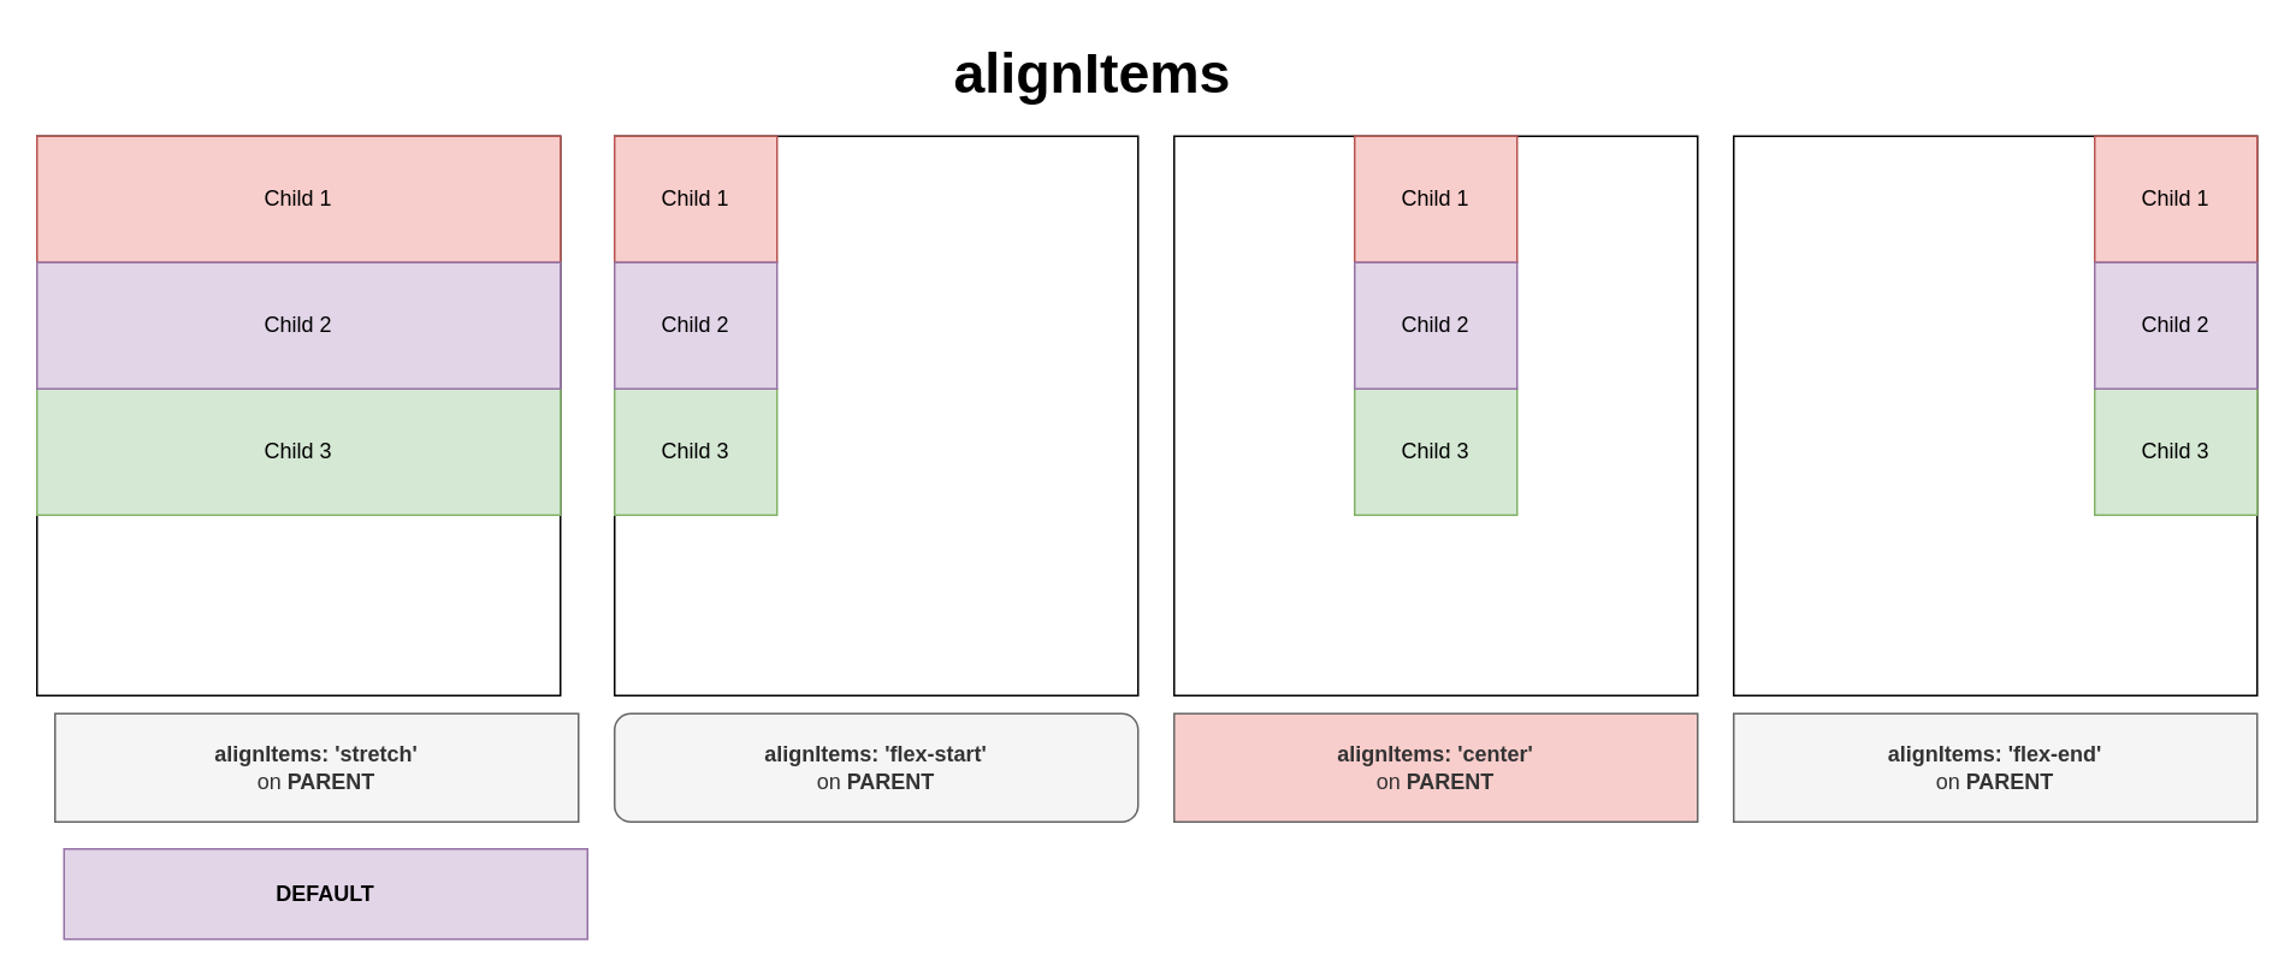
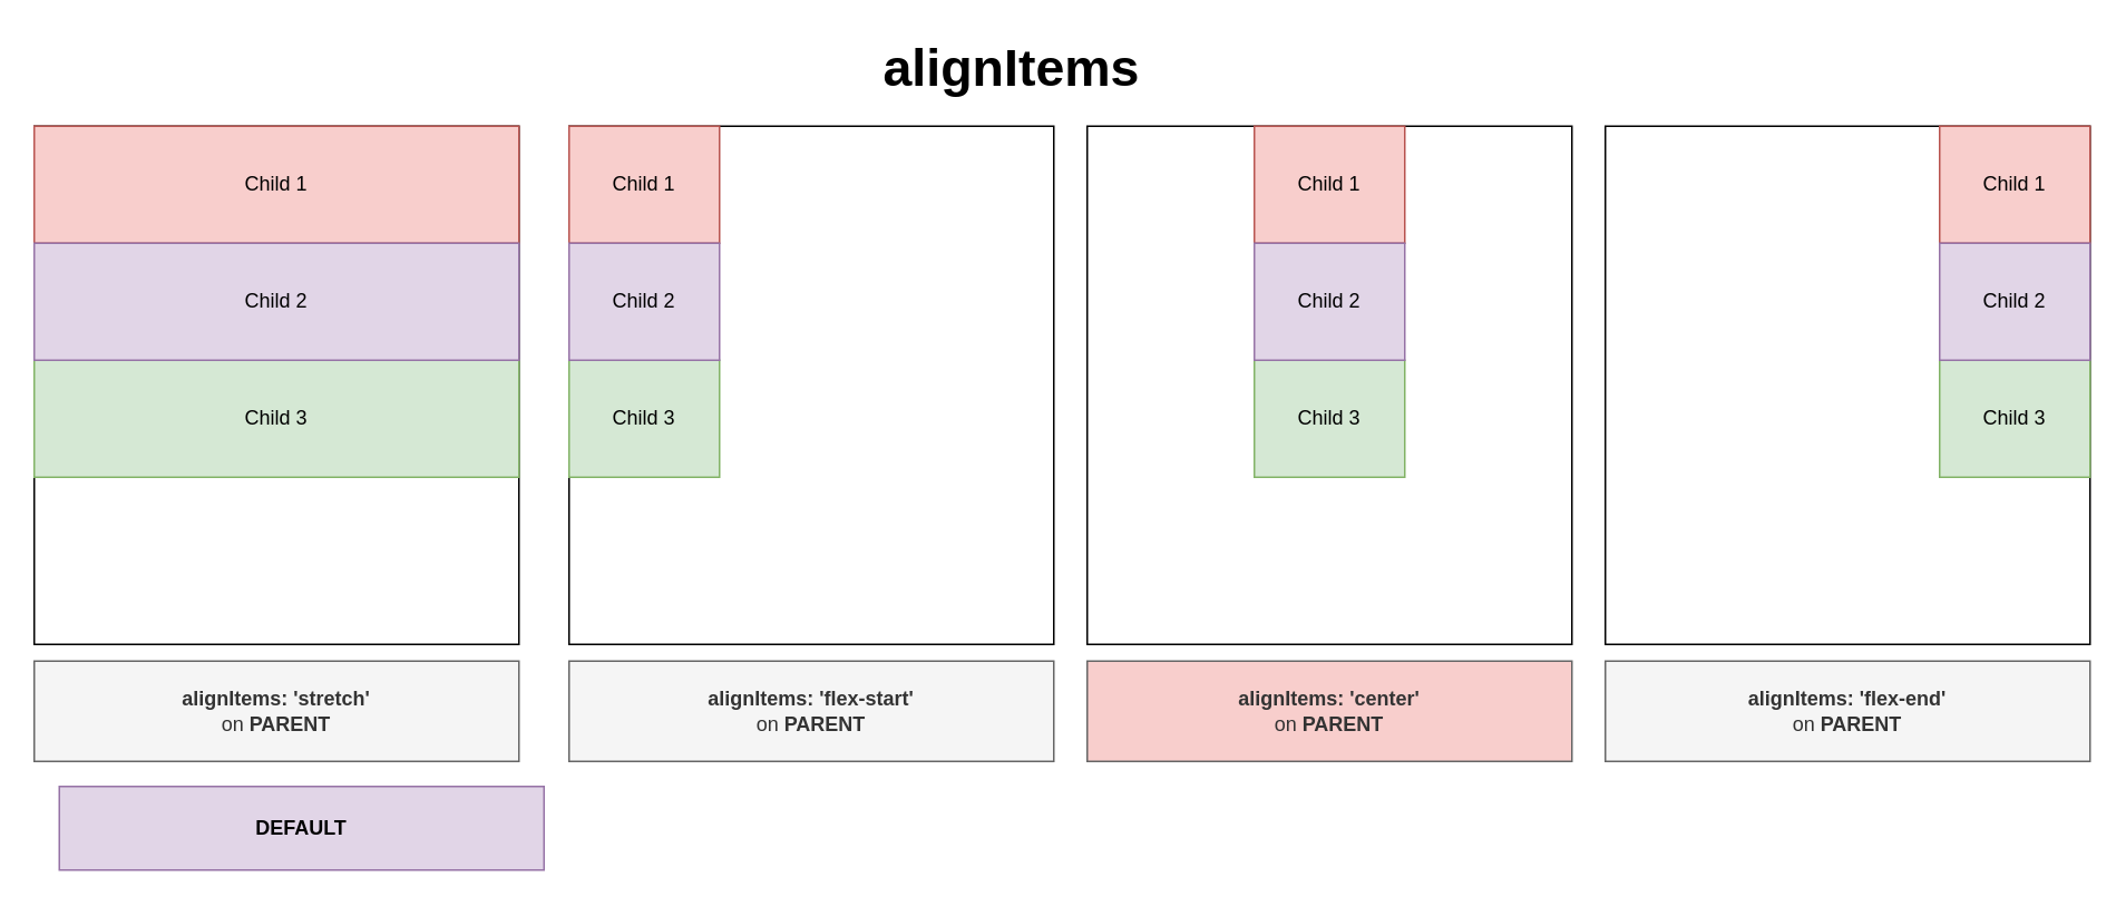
  <mxCell id="0" />
  <mxCell id="1" parent="0" />
  <mxCell id="2" value="" style="rounded=0;whiteSpace=wrap;html=1;" vertex="1" parent="1"><mxGeometry x="20" y="75" width="290" height="310" as="geometry" /></mxCell>
  <mxCell id="3" value="Child 1" style="rounded=0;whiteSpace=wrap;html=1;fillColor=#f8cecc;strokeColor=#b85450;imageVerticalAlign=middle;" vertex="1" parent="1"><mxGeometry x="20" y="75" width="290" height="70" as="geometry" /></mxCell>
  <mxCell id="4" value="Child 3" style="rounded=0;whiteSpace=wrap;html=1;fillColor=#d5e8d4;strokeColor=#82b366;" vertex="1" parent="1"><mxGeometry x="20" y="215" width="290" height="70" as="geometry" /></mxCell>
  <mxCell id="5" value="Child 2" style="rounded=0;whiteSpace=wrap;html=1;fillColor=#e1d5e7;strokeColor=#9673a6;" vertex="1" parent="1"><mxGeometry x="20" y="145" width="290" height="70" as="geometry" /></mxCell>
- <mxCell id="6" value="&lt;b&gt;alignItems: 'stretch'&lt;br&gt;&lt;/b&gt;on &lt;b&gt;PARENT&lt;/b&gt;" style="rounded=0;whiteSpace=wrap;html=1;fillColor=#f5f5f5;strokeColor=#666666;fontColor=#333333;" vertex="1" parent="1"><mxGeometry x="30" y="395" width="290" height="60" as="geometry" /></mxCell>
+ <mxCell id="6" value="&lt;b&gt;alignItems: 'stretch'&lt;br&gt;&lt;/b&gt;on &lt;b&gt;PARENT&lt;/b&gt;" style="rounded=0;whiteSpace=wrap;html=1;fillColor=#f5f5f5;strokeColor=#666666;fontColor=#333333;" vertex="1" parent="1"><mxGeometry x="20" y="395" width="290" height="60" as="geometry" /></mxCell>
  <mxCell id="7" value="DEFAULT" style="rounded=0;whiteSpace=wrap;html=1;fillColor=#e1d5e7;strokeColor=#9673a6;fontStyle=1" vertex="1" parent="1"><mxGeometry x="35" y="470" width="290" height="50" as="geometry" /></mxCell>
  <mxCell id="8" value="" style="rounded=0;whiteSpace=wrap;html=1;" vertex="1" parent="1"><mxGeometry x="340" y="75" width="290" height="310" as="geometry" /></mxCell>
  <mxCell id="9" value="Child 1" style="rounded=0;whiteSpace=wrap;html=1;fillColor=#f8cecc;strokeColor=#b85450;imageVerticalAlign=middle;" vertex="1" parent="1"><mxGeometry x="340" y="75" width="90" height="70" as="geometry" /></mxCell>
  <mxCell id="10" value="Child 3" style="rounded=0;whiteSpace=wrap;html=1;fillColor=#d5e8d4;strokeColor=#82b366;" vertex="1" parent="1"><mxGeometry x="340" y="215" width="90" height="70" as="geometry" /></mxCell>
  <mxCell id="11" value="Child 2" style="rounded=0;whiteSpace=wrap;html=1;fillColor=#e1d5e7;strokeColor=#9673a6;" vertex="1" parent="1"><mxGeometry x="340" y="145" width="90" height="70" as="geometry" /></mxCell>
- <mxCell id="12" value="&lt;b&gt;alignItems: 'flex-start'&lt;br&gt;&lt;/b&gt;on &lt;b&gt;PARENT&lt;/b&gt;" style="whiteSpace=wrap;html=1;fillColor=#f5f5f5;strokeColor=#666666;fontColor=#333333;rounded=1;" vertex="1" parent="1"><mxGeometry x="340" y="395" width="290" height="60" as="geometry" /></mxCell>
+ <mxCell id="12" value="&lt;b&gt;alignItems: 'flex-start'&lt;br&gt;&lt;/b&gt;on &lt;b&gt;PARENT&lt;/b&gt;" style="rounded=0;whiteSpace=wrap;html=1;fillColor=#f5f5f5;strokeColor=#666666;fontColor=#333333;" vertex="1" parent="1"><mxGeometry x="340" y="395" width="290" height="60" as="geometry" /></mxCell>
  <mxCell id="13" value="" style="rounded=0;whiteSpace=wrap;html=1;" vertex="1" parent="1"><mxGeometry x="650" y="75" width="290" height="310" as="geometry" /></mxCell>
  <mxCell id="14" value="Child 1" style="rounded=0;whiteSpace=wrap;html=1;fillColor=#f8cecc;strokeColor=#b85450;imageVerticalAlign=middle;" vertex="1" parent="1"><mxGeometry x="750" y="75" width="90" height="70" as="geometry" /></mxCell>
  <mxCell id="15" value="Child 3" style="rounded=0;whiteSpace=wrap;html=1;fillColor=#d5e8d4;strokeColor=#82b366;" vertex="1" parent="1"><mxGeometry x="750" y="215" width="90" height="70" as="geometry" /></mxCell>
  <mxCell id="16" value="Child 2" style="rounded=0;whiteSpace=wrap;html=1;fillColor=#e1d5e7;strokeColor=#9673a6;" vertex="1" parent="1"><mxGeometry x="750" y="145" width="90" height="70" as="geometry" /></mxCell>
  <mxCell id="17" value="&lt;b&gt;alignItems: 'center'&lt;br&gt;&lt;/b&gt;on &lt;b&gt;PARENT&lt;/b&gt;" style="rounded=0;whiteSpace=wrap;html=1;fillColor=#f8cecc;strokeColor=#666666;fontColor=#333333;" vertex="1" parent="1"><mxGeometry x="650" y="395" width="290" height="60" as="geometry" /></mxCell>
  <mxCell id="18" value="" style="rounded=0;whiteSpace=wrap;html=1;" vertex="1" parent="1"><mxGeometry x="960" y="75" width="290" height="310" as="geometry" /></mxCell>
  <mxCell id="19" value="Child 1" style="rounded=0;whiteSpace=wrap;html=1;fillColor=#f8cecc;strokeColor=#b85450;imageVerticalAlign=middle;" vertex="1" parent="1"><mxGeometry x="1160" y="75" width="90" height="70" as="geometry" /></mxCell>
  <mxCell id="20" value="Child 3" style="rounded=0;whiteSpace=wrap;html=1;fillColor=#d5e8d4;strokeColor=#82b366;" vertex="1" parent="1"><mxGeometry x="1160" y="215" width="90" height="70" as="geometry" /></mxCell>
  <mxCell id="21" value="Child 2" style="rounded=0;whiteSpace=wrap;html=1;fillColor=#e1d5e7;strokeColor=#9673a6;" vertex="1" parent="1"><mxGeometry x="1160" y="145" width="90" height="70" as="geometry" /></mxCell>
  <mxCell id="22" value="&lt;b&gt;alignItems: 'flex-end'&lt;br&gt;&lt;/b&gt;on &lt;b&gt;PARENT&lt;/b&gt;" style="rounded=0;whiteSpace=wrap;html=1;fillColor=#f5f5f5;strokeColor=#666666;fontColor=#333333;" vertex="1" parent="1"><mxGeometry x="960" y="395" width="290" height="60" as="geometry" /></mxCell>
  <mxCell id="23" value="alignItems" style="text;html=1;strokeColor=none;fillColor=none;align=center;verticalAlign=middle;whiteSpace=wrap;rounded=0;fontStyle=1;fontSize=31;" vertex="1" parent="1"><mxGeometry x="465" y="20" width="280" height="40" as="geometry" /></mxCell>
